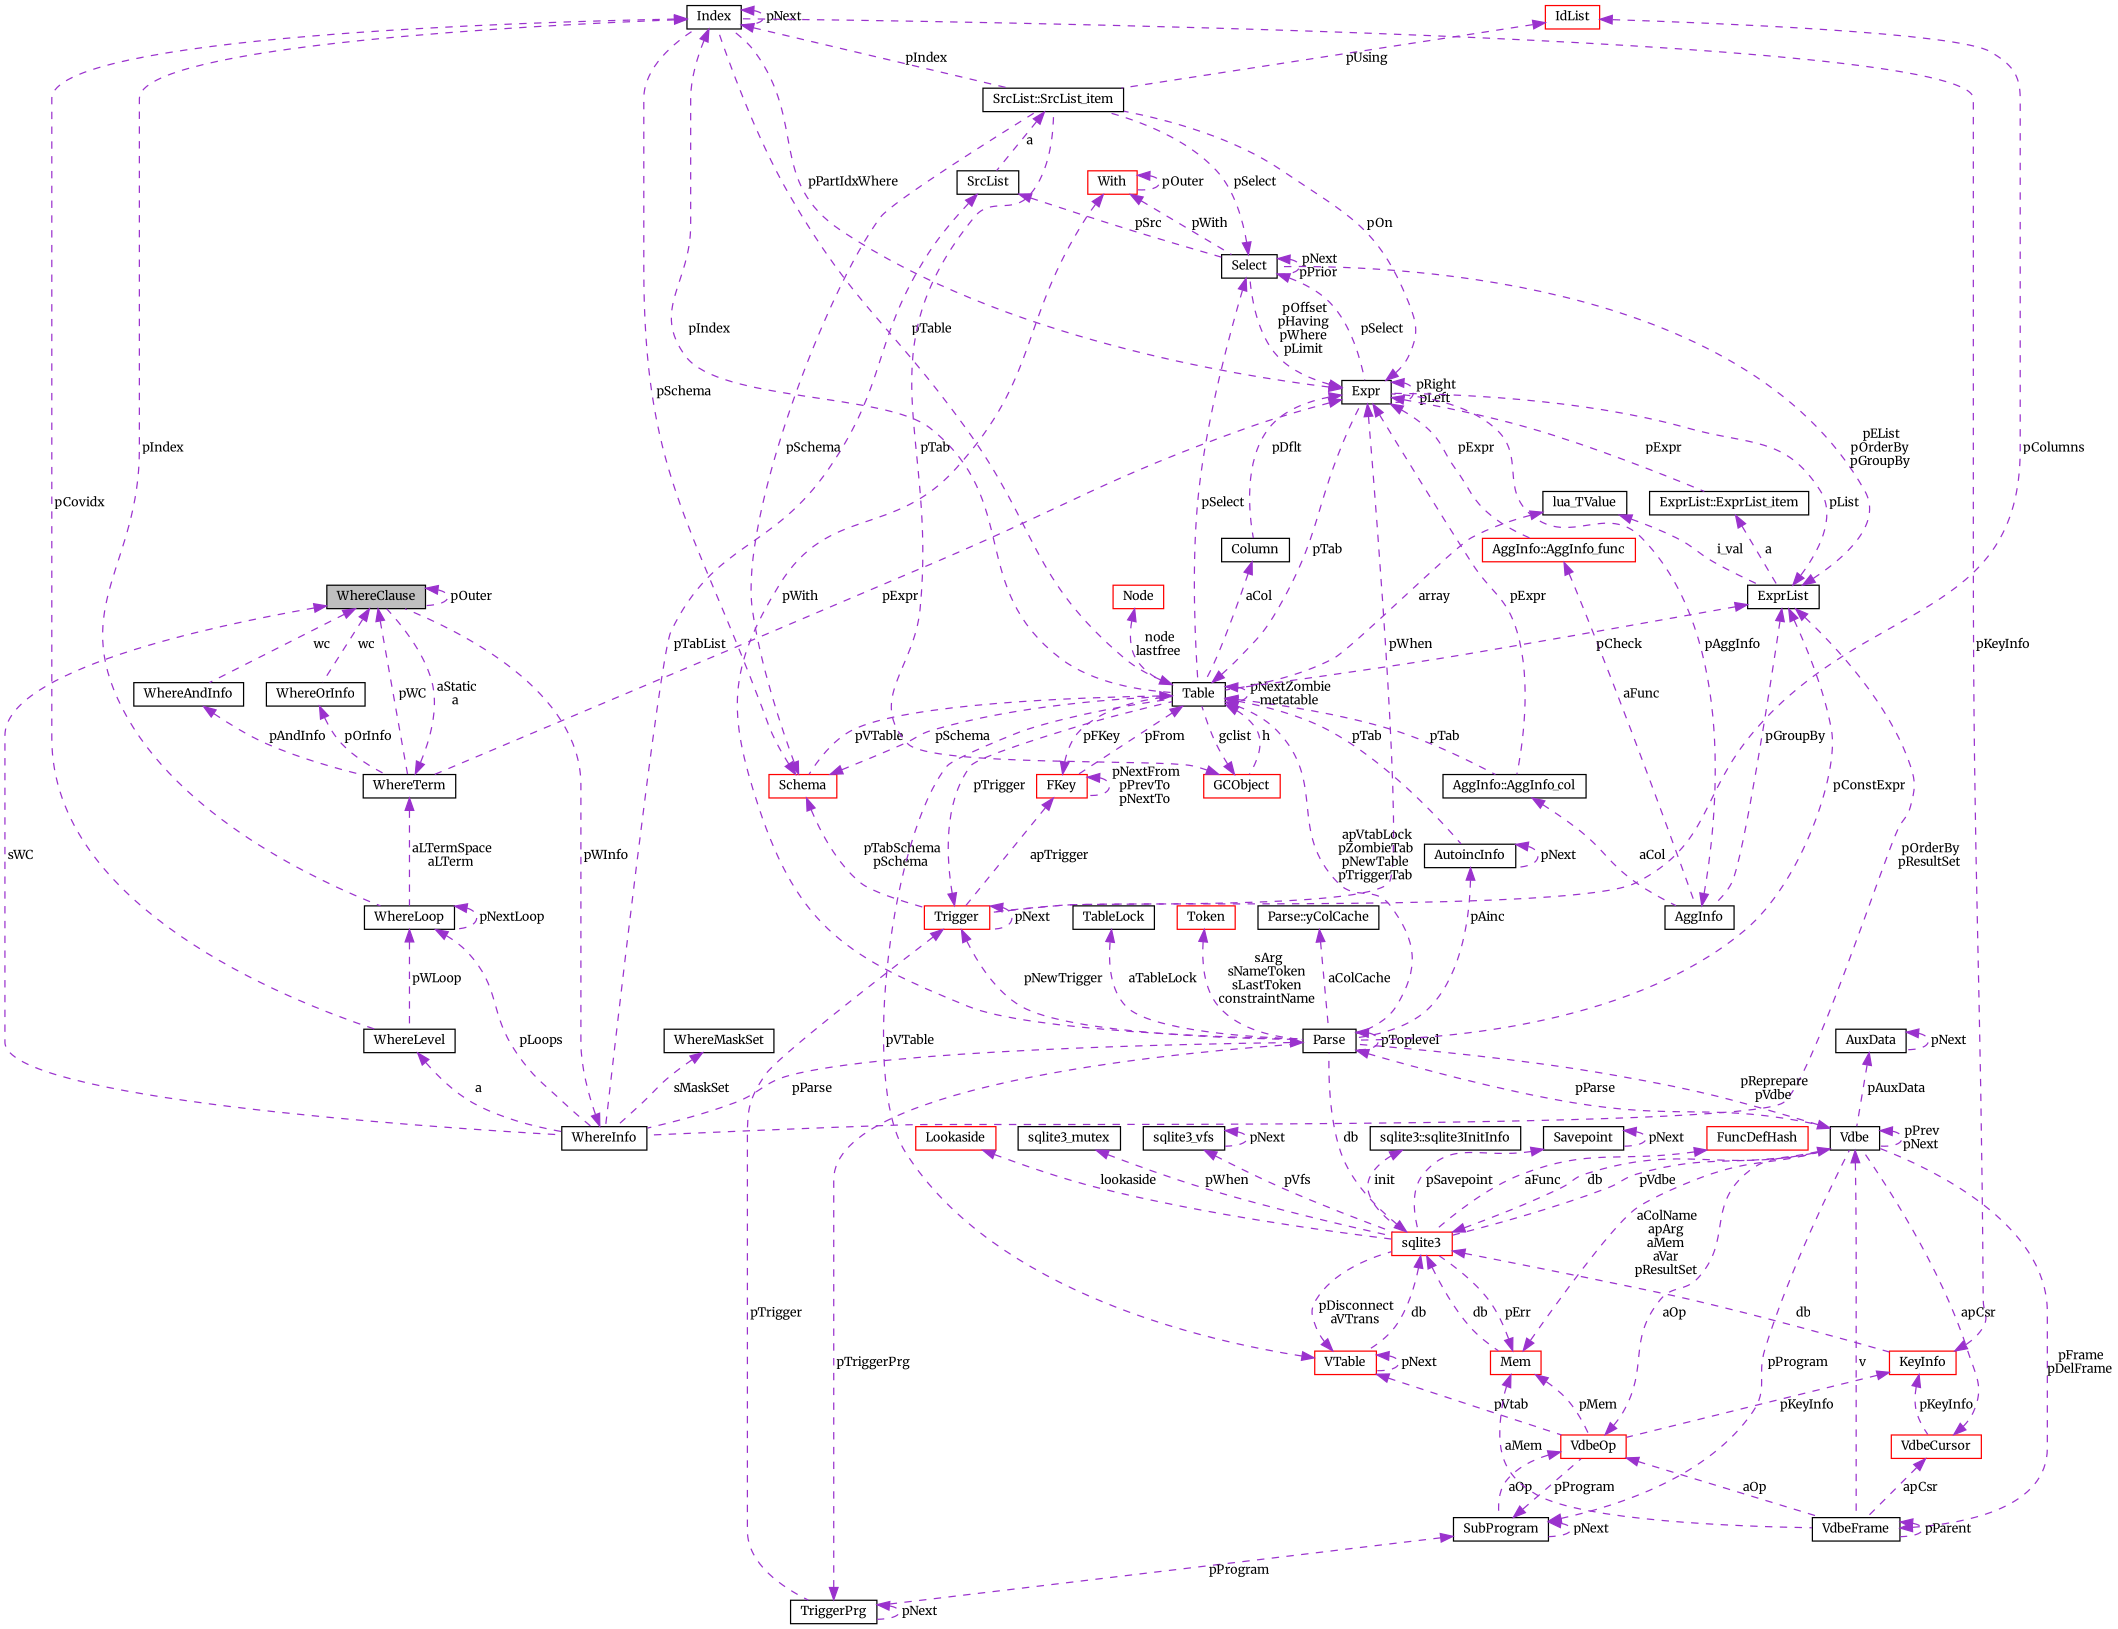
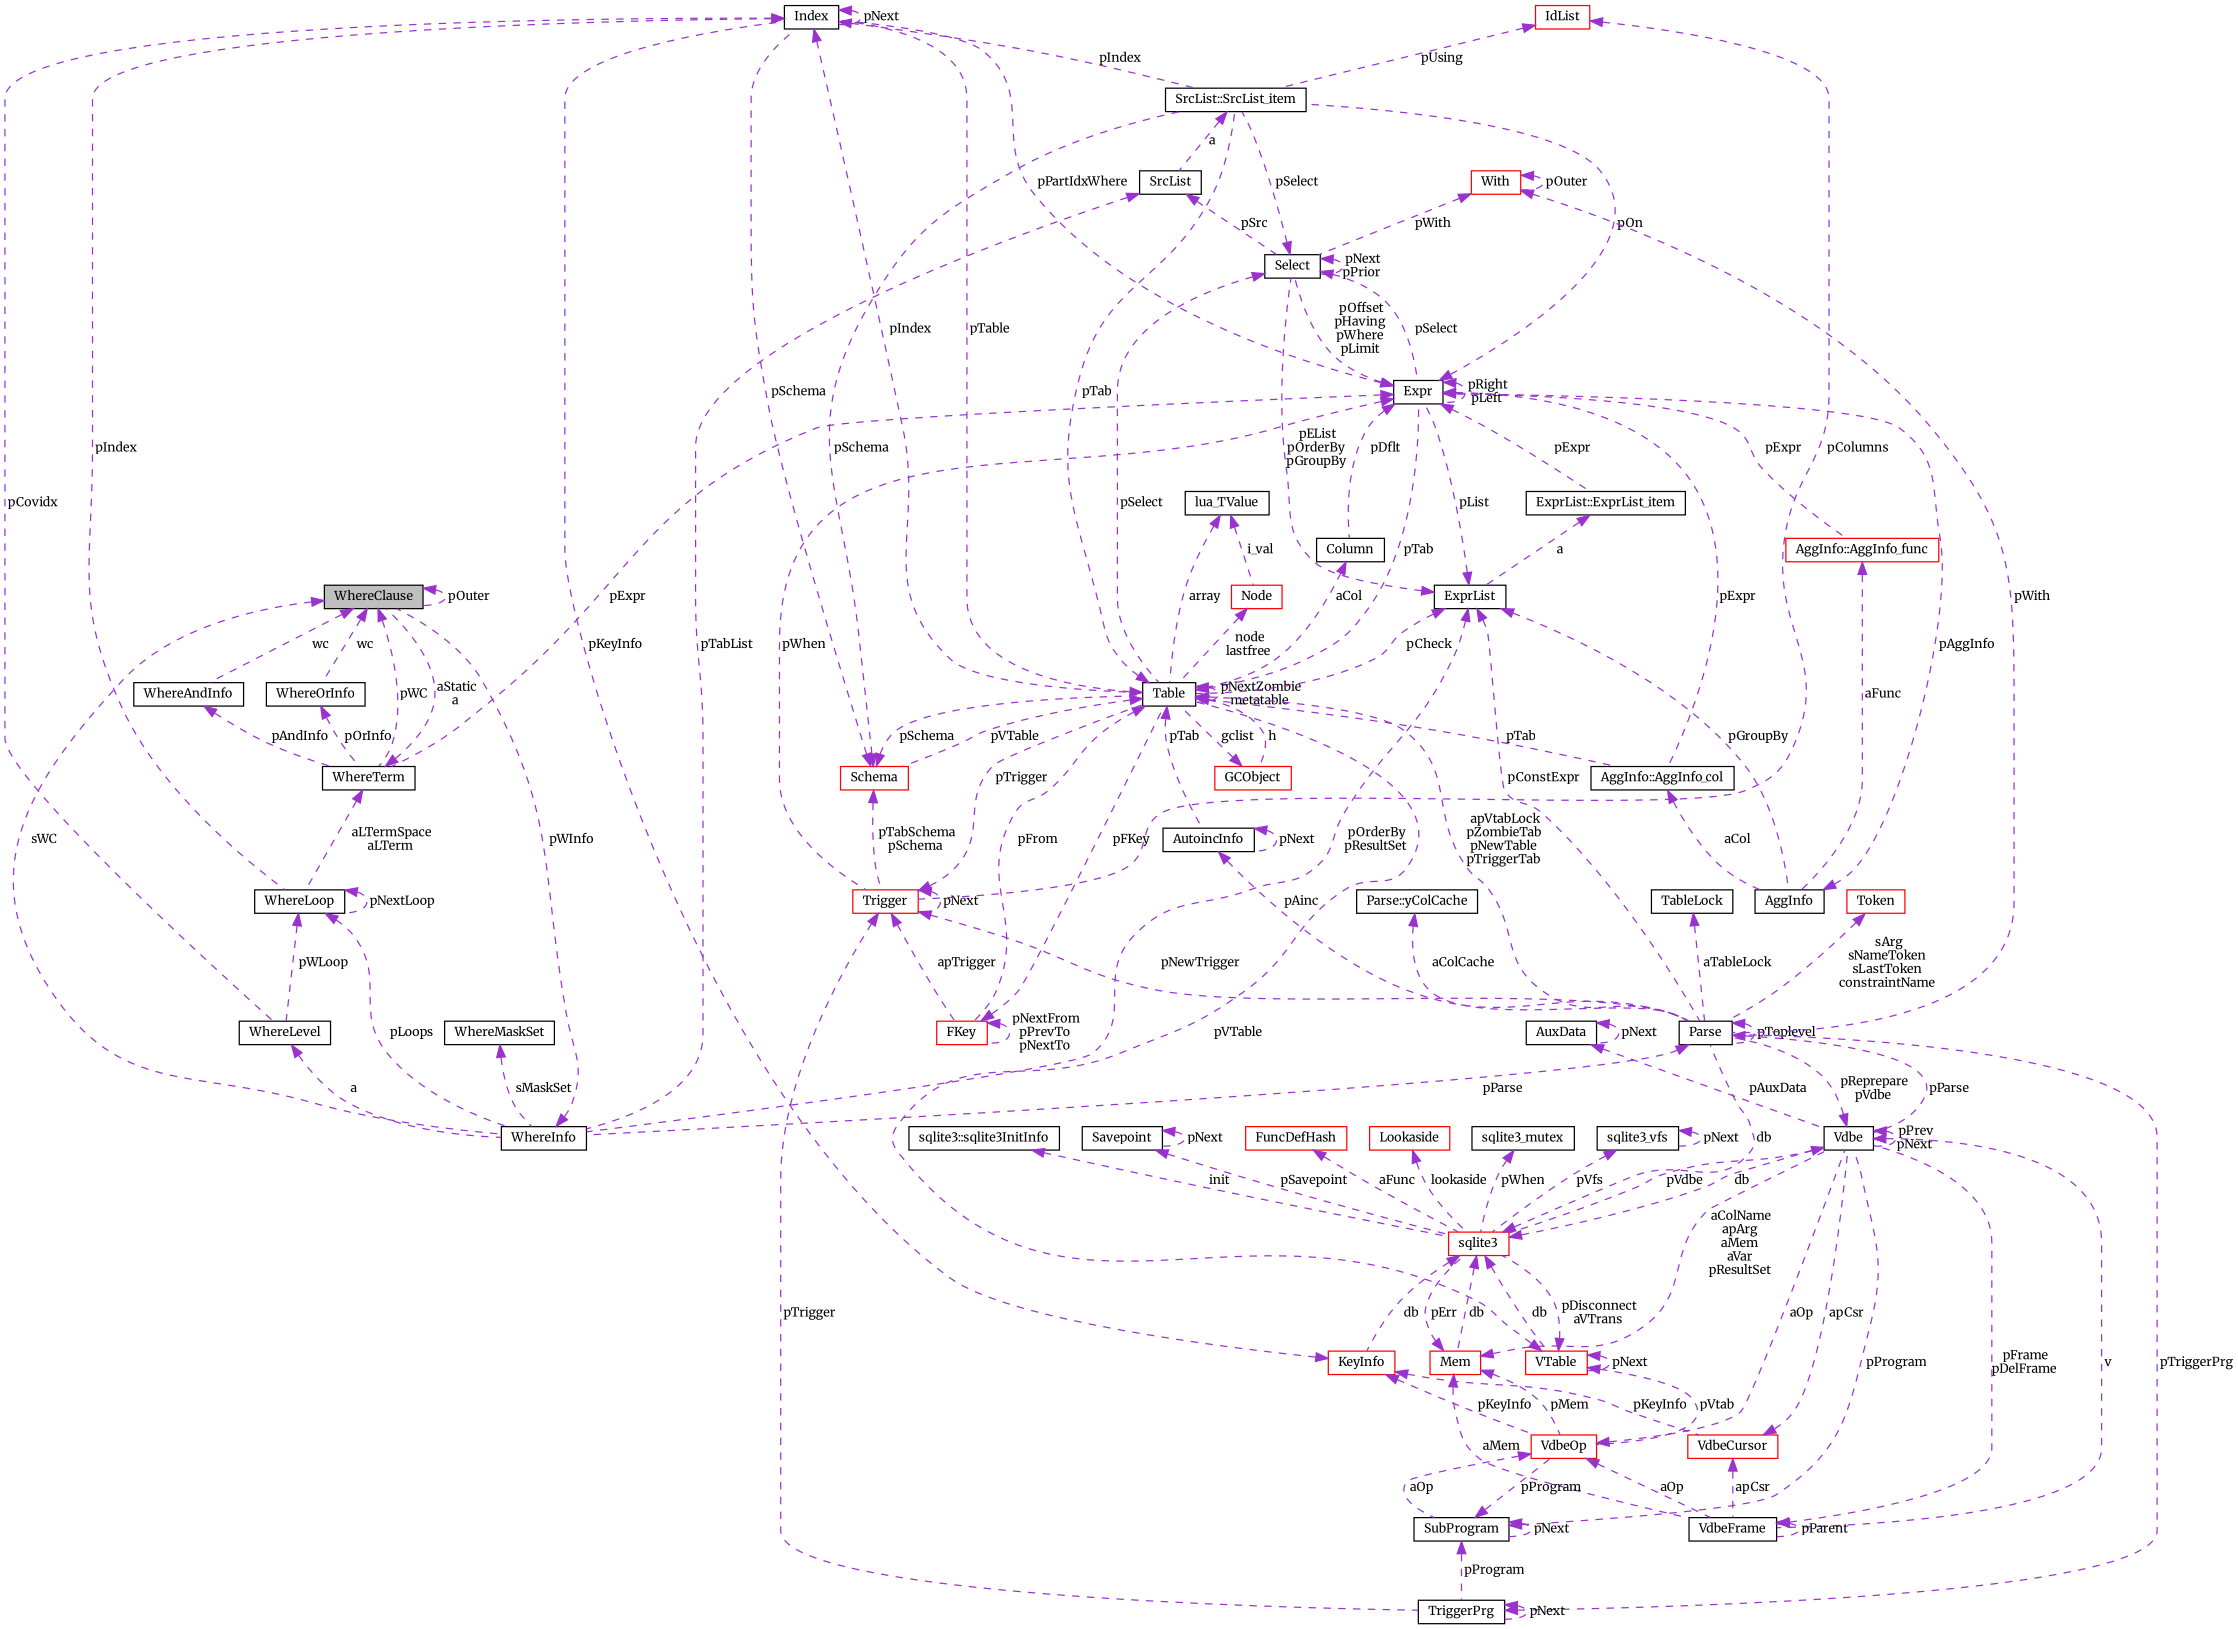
  digraph {
    fontname=Merriweather
    node [color=black fillcolor=white fontname=Merriweather fontsize=10 shape=record style=filled]
    edge [color=darkorchid3 dir=back fontname=Merriweather fontsize=10 labelfontname=Helvetica labelfontsize=10 style=dashed]
    n1 [fillcolor=grey75 fontcolor=black height=0.2 label=WhereClause width=0.4]
    n2 [height=0.2 label=WhereTerm width=0.4]
    n3 [height=0.2 label=WhereAndInfo width=0.4]
    n4 [height=0.2 label=WhereOrInfo width=0.4]
    n5 [height=0.2 label=WhereInfo width=0.4]
    n6 [height=0.2 label=WhereLoop width=0.4]
    n7 [height=0.2 label=WhereLevel width=0.4]
    n8 [height=0.2 label=Expr width=0.4]
    n9 [height=0.2 label="AggInfo::AggInfo_col" width=0.4]
    n10 [height=0.2 label=Column width=0.4]
    n11 [color=red height=0.2 label=Trigger width=0.4]
    n12 [height=0.2 label="ExprList::ExprList_item" width=0.4]
    n13 [height=0.2 label=Select width=0.4]
    n14 [height=0.2 label="SrcList::SrcList_item" width=0.4]
    n15 [height=0.2 label=Index width=0.4]
    n16 [color=red height=0.2 label="AggInfo::AggInfo_func" width=0.4]
    n17 [height=0.2 label=AggInfo width=0.4]
    n18 [height=0.2 label=Table width=0.4]
    n19 [color=red height=0.2 label=FKey width=0.4]
    n20 [height=0.2 label=Parse width=0.4]
    n21 [height=0.2 label=TriggerPrg width=0.4]
    n22 [height=0.2 label=ExprList width=0.4]
    n23 [height=0.2 label=SrcList width=0.4]
    n24 [color=red height=0.2 label=Schema width=0.4]
    n25 [height=0.2 label=AutoincInfo width=0.4]
    n26 [color=red height=0.2 label=GCObject width=0.4]
    n27 [height=0.2 label=Vdbe width=0.4]
    n28 [color=red height=0.2 label="Node" width=0.4]
    n29 [height=0.2 label=lua_TValue width=0.4]
    n30 [color=red height=0.2 label=IdList width=0.4]
    n31 [color=red height=0.2 label=VTable width=0.4]
    n32 [color=red height=0.2 label=sqlite3 width=0.4]
    n33 [color=red height=0.2 label=VdbeOp width=0.4]
    n34 [color=red height=0.2 label=Mem width=0.4]
    n35 [color=red height=0.2 label=KeyInfo width=0.4]
    n36 [height=0.2 label=VdbeFrame width=0.4]
    n37 [height=0.2 label=SubProgram width=0.4]
    n38 [color=red height=0.2 label=VdbeCursor width=0.4]
    n39 [height=0.2 label=AuxData width=0.4]
    n40 [height=0.2 label=TableLock width=0.4]
    n41 [color=red height=0.2 label=Token width=0.4]
    n42 [color=red height=0.2 label=With width=0.4]
    n43 [height=0.2 label="Parse::yColCache" width=0.4]
    n44 [height=0.2 label=Savepoint width=0.4]
    n45 [color=red height=0.2 label=FuncDefHash width=0.4]
    n46 [color=red height=0.2 label=Lookaside width=0.4]
    n47 [height=0.2 label=sqlite3_mutex width=0.4]
    n48 [height=0.2 label=sqlite3_vfs width=0.4]
    n49 [height=0.2 label="sqlite3::sqlite3InitInfo" width=0.4]
    n50 [height=0.2 label=WhereMaskSet width=0.4]
    n1 -> n1 [label=" pOuter"]
    n1 -> n2 [label=" pWC"]
    n1 -> n3 [label=" wc"]
    n1 -> n4 [label=" wc"]
    n1 -> n5 [label=" sWC"]
    n2 -> n1 [label=" aStatic\na"]
    n2 -> n6 [label=" aLTermSpace\naLTerm"]
    n3 -> n2 [label=" pAndInfo"]
    n4 -> n2 [label=" pOrInfo"]
    n5 -> n1 [label=" pWInfo"]
    n6 -> n5 [label=" pLoops"]
    n6 -> n6 [label=" pNextLoop"]
    n6 -> n7 [label=" pWLoop"]
    n7 -> n5 [label=" a"]
    n8 -> n2 [label=" pExpr"]
    n8 -> n8 [label=" pRight\npLeft"]
    n8 -> n9 [label=" pExpr"]
    n8 -> n10 [label=" pDflt"]
    n8 -> n11 [label=" pWhen"]
    n8 -> n12 [label=" pExpr"]
    n8 -> n13 [label=" pOffset\npHaving\npWhere\npLimit"]
    n8 -> n14 [label=" pOn"]
    n8 -> n15 [label=" pPartIdxWhere"]
    n8 -> n16 [label=" pExpr"]
    n9 -> n17 [label=" aCol"]
    n10 -> n18 [label=" aCol"]
    n11 -> n11 [label=" pNext"]
    n11 -> n18 [label=" pTrigger"]
-   n19 -> n11 [label=" apTrigger"]
+   n11 -> n19 [label=" apTrigger"]
    n11 -> n20 [label=" pNewTrigger"]
    n11 -> n21 [label=" pTrigger"]
    n12 -> n22 [label=" a"]
    n13 -> n8 [label=" pSelect"]
    n13 -> n13 [label=" pNext\npPrior"]
    n13 -> n14 [label=" pSelect"]
    n13 -> n18 [label=" pSelect"]
    n14 -> n23 [label=" a"]
    n15 -> n6 [label=" pIndex"]
    n15 -> n7 [label=" pCovidx"]
    n15 -> n14 [label=" pIndex"]
    n15 -> n15 [label=" pNext"]
    n15 -> n18 [label=" pIndex"]
    n16 -> n17 [label=" aFunc"]
    n17 -> n8 [label=" pAggInfo"]
    n18 -> n8 [label=" pTab"]
    n18 -> n9 [label=" pTab"]
-   n26 -> n14 [label=" pTab"]
+   n18 -> n14 [label=" pTab"]
    n18 -> n15 [label=" pTable"]
    n18 -> n18 [label=" pNextZombie\nmetatable"]
    n18 -> n19 [label=" pFrom"]
    n18 -> n20 [label=" apVtabLock\npZombieTab\npNewTable\npTriggerTab"]
    n18 -> n24 [label=" pVTable"]
    n18 -> n25 [label=" pTab"]
    n18 -> n26 [label=" h"]
    n19 -> n18 [label=" pFKey"]
    n19 -> n19 [label=" pNextFrom\npPrevTo\npNextTo"]
    n20 -> n5 [label=" pParse"]
    n20 -> n20 [label=" pToplevel"]
    n20 -> n27 [label=" pParse"]
    n21 -> n20 [label=" pTriggerPrg"]
    n21 -> n21 [label=" pNext"]
    n22 -> n5 [label=" pOrderBy\npResultSet"]
    n22 -> n8 [label=" pList"]
    n22 -> n13 [label=" pEList\npOrderBy\npGroupBy"]
    n22 -> n17 [label=" pGroupBy"]
    n22 -> n18 [label=" pCheck"]
    n22 -> n20 [label=" pConstExpr"]
    n23 -> n5 [label=" pTabList"]
    n23 -> n13 [label=" pSrc"]
    n24 -> n11 [label=" pTabSchema\npSchema"]
    n24 -> n14 [label=" pSchema"]
    n24 -> n15 [label=" pSchema"]
    n24 -> n18 [label=" pSchema"]
    n25 -> n20 [label=" pAinc"]
    n25 -> n25 [label=" pNext"]
    n26 -> n18 [label=" gclist"]
    n27 -> n20 [label=" pReprepare\npVdbe"]
    n27 -> n27 [label=" pPrev\npNext"]
    n27 -> n32 [label=" pVdbe"]
    n27 -> n36 [label=" v"]
    n28 -> n18 [label=" node\nlastfree"]
    n29 -> n18 [label=" array"]
-   n29 -> n22 [label=" i_val"]
+   n29 -> n28 [label=" i_val"]
    n30 -> n11 [label=" pColumns"]
    n30 -> n14 [label=" pUsing"]
    n31 -> n18 [label=" pVTable"]
    n31 -> n31 [label=" pNext"]
    n31 -> n32 [label=" pDisconnect\naVTrans"]
    n31 -> n33 [label=" pVtab"]
    n32 -> n20 [label=" db"]
    n32 -> n27 [label=" db"]
    n32 -> n31 [label=" db"]
    n32 -> n34 [label=" db"]
    n32 -> n35 [label=" db"]
    n33 -> n27 [label=" aOp"]
    n33 -> n36 [label=" aOp"]
    n33 -> n37 [label=" aOp"]
    n34 -> n27 [label=" aColName\napArg\naMem\naVar\npResultSet"]
    n34 -> n32 [label=" pErr"]
    n34 -> n33 [label=" pMem"]
    n34 -> n36 [label=" aMem"]
    n35 -> n15 [label=" pKeyInfo"]
    n35 -> n33 [label=" pKeyInfo"]
    n35 -> n38 [label=" pKeyInfo"]
    n36 -> n27 [label=" pFrame\npDelFrame"]
    n36 -> n36 [label=" pParent"]
    n37 -> n21 [label=" pProgram"]
    n37 -> n27 [label=" pProgram"]
    n37 -> n33 [label=" pProgram"]
    n37 -> n37 [label=" pNext"]
    n38 -> n27 [label=" apCsr"]
    n38 -> n36 [label=" apCsr"]
    n39 -> n27 [label=" pAuxData"]
    n39 -> n39 [label=" pNext"]
    n40 -> n20 [label=" aTableLock"]
    n41 -> n20 [label=" sArg\nsNameToken\nsLastToken\nconstraintName"]
    n42 -> n13 [label=" pWith"]
    n42 -> n20 [label=" pWith"]
    n42 -> n42 [label=" pOuter"]
    n43 -> n20 [label=" aColCache"]
    n44 -> n32 [label=" pSavepoint"]
    n44 -> n44 [label=" pNext"]
    n45 -> n32 [label=" aFunc"]
    n46 -> n32 [label=" lookaside"]
    n47 -> n32 [label=" pWhen"]
    n48 -> n32 [label=" pVfs"]
    n48 -> n48 [label=" pNext"]
    n49 -> n32 [label=" init"]
    n50 -> n5 [label=" sMaskSet"]
  }
